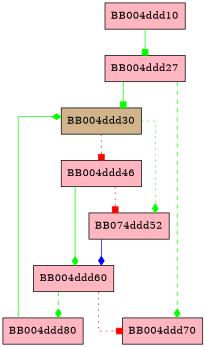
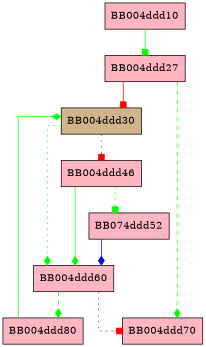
  digraph {
    splines=ortho
    node [fillcolor=lightpink shape=box style=filled]
    edge [arrowhead=diamond color=green style=solid]
    BB004ddd10
    BB004ddd27
    BB004ddd30 [fillcolor=tan]
    BB004ddd60
    BB004ddd46
    BB004ddd70
    BB004ddd80
    n8 [label=BB074ddd52]
    BB004ddd10 -> BB004ddd27 [arrowhead=box]
-   BB004ddd27 -> BB004ddd30 [arrowhead=box]
+   BB004ddd27 -> BB004ddd30 [arrowhead=box color=red]
    BB004ddd27 -> BB004ddd70 [style=dashed]
-   BB004ddd30 -> n8 [style=dotted]
+   BB004ddd30 -> BB004ddd60 [style=dotted]
    BB004ddd30 -> BB004ddd46 [arrowhead=box color=red style=dotted]
    BB004ddd60 -> BB004ddd70 [arrowhead=box color=red style=dotted]
    BB004ddd60 -> BB004ddd80 [style=dashed]
    BB004ddd46 -> BB004ddd60
-   BB004ddd46 -> n8 [arrowhead=box color=red style=dotted]
+   BB004ddd46 -> n8 [arrowhead=box style=dotted]
    BB004ddd80 -> BB004ddd30
    n8 -> BB004ddd60 [color=blue]
  }
